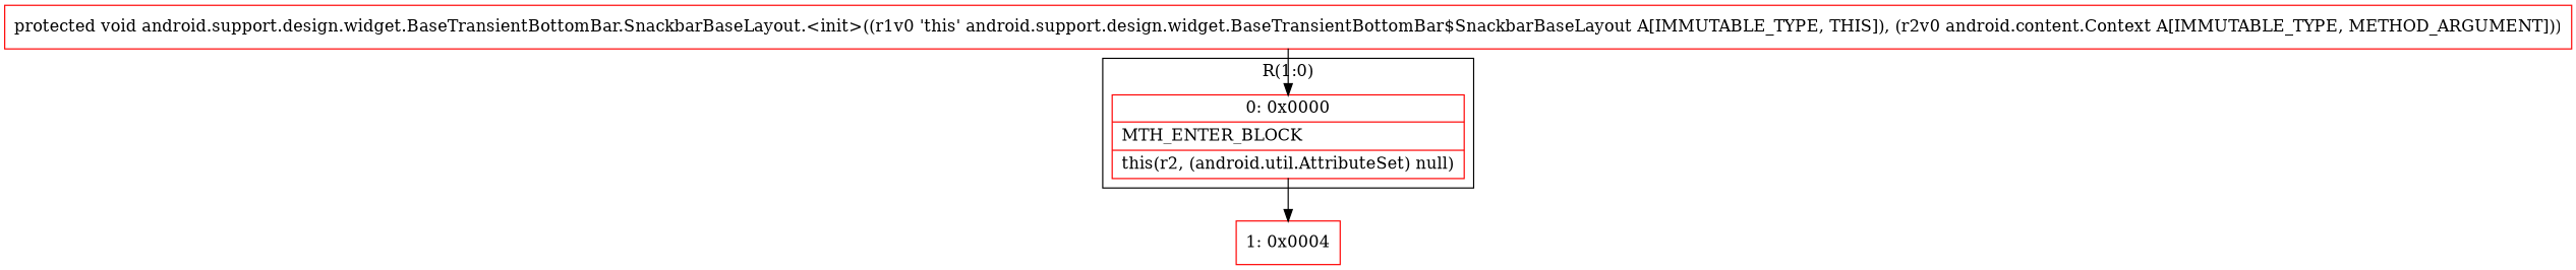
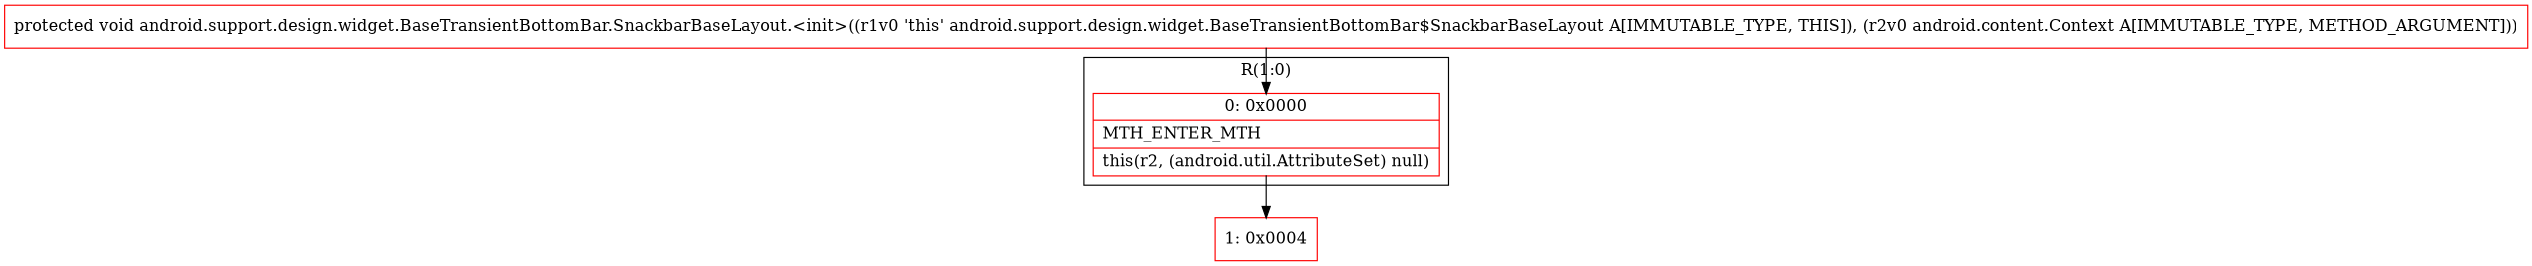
  digraph {
    node [color=red shape=record]
-   n1 [label="{0\:\ 0x0000|MTH_ENTER_BLOCK\l|this(r2, (android.util.AttributeSet) null)\l}"]
+   n1 [label="{0\:\ 0x0000|MTH_ENTER_MTH\l|this(r2, (android.util.AttributeSet) null)\l}"]
    n2 [label="{1\:\ 0x0004}"]
    n3 [label="{protected void android.support.design.widget.BaseTransientBottomBar.SnackbarBaseLayout.\<init\>((r1v0 'this' android.support.design.widget.BaseTransientBottomBar$SnackbarBaseLayout A[IMMUTABLE_TYPE, THIS]), (r2v0 android.content.Context A[IMMUTABLE_TYPE, METHOD_ARGUMENT])) }"]
    subgraph cluster_1 {
      label="R(1:0)"
      n1
    }
    n1 -> n2
    n3 -> n1
  }
